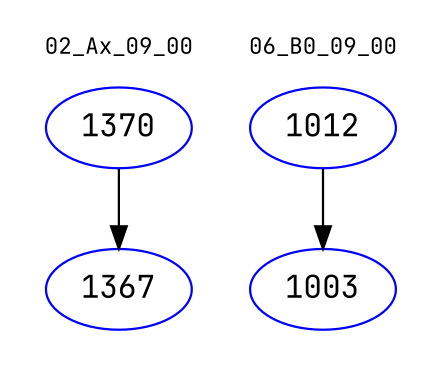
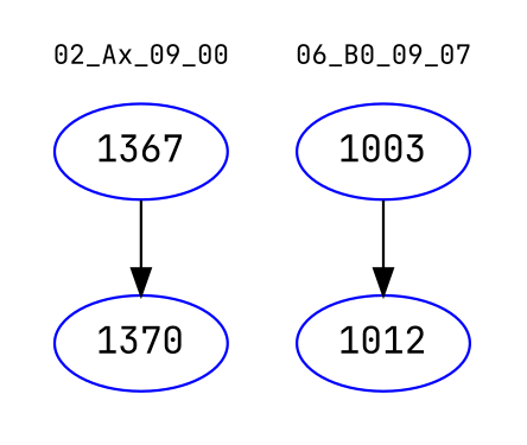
  digraph {
    fontname="JetBrains Mono"
    node [color=blue fontname="JetBrains Mono"]
    edge [color=black fontname="JetBrains Mono"]
    n1 [label=1367]
    n2 [label=1370]
    n3 [label=1003]
    n4 [label=1012]
    subgraph cluster_1 {
      color=white
      fontsize=10
      label="02_Ax_09_00"
      n1
      n2
    }
    subgraph cluster_2 {
      color=white
      fontsize=10
-     label="06_B0_09_00"
+     label="06_B0_09_07"
      n3
      n4
    }
-   n2 -> n1
-   n4 -> n3
+   n1 -> n2
+   n3 -> n4
  }
